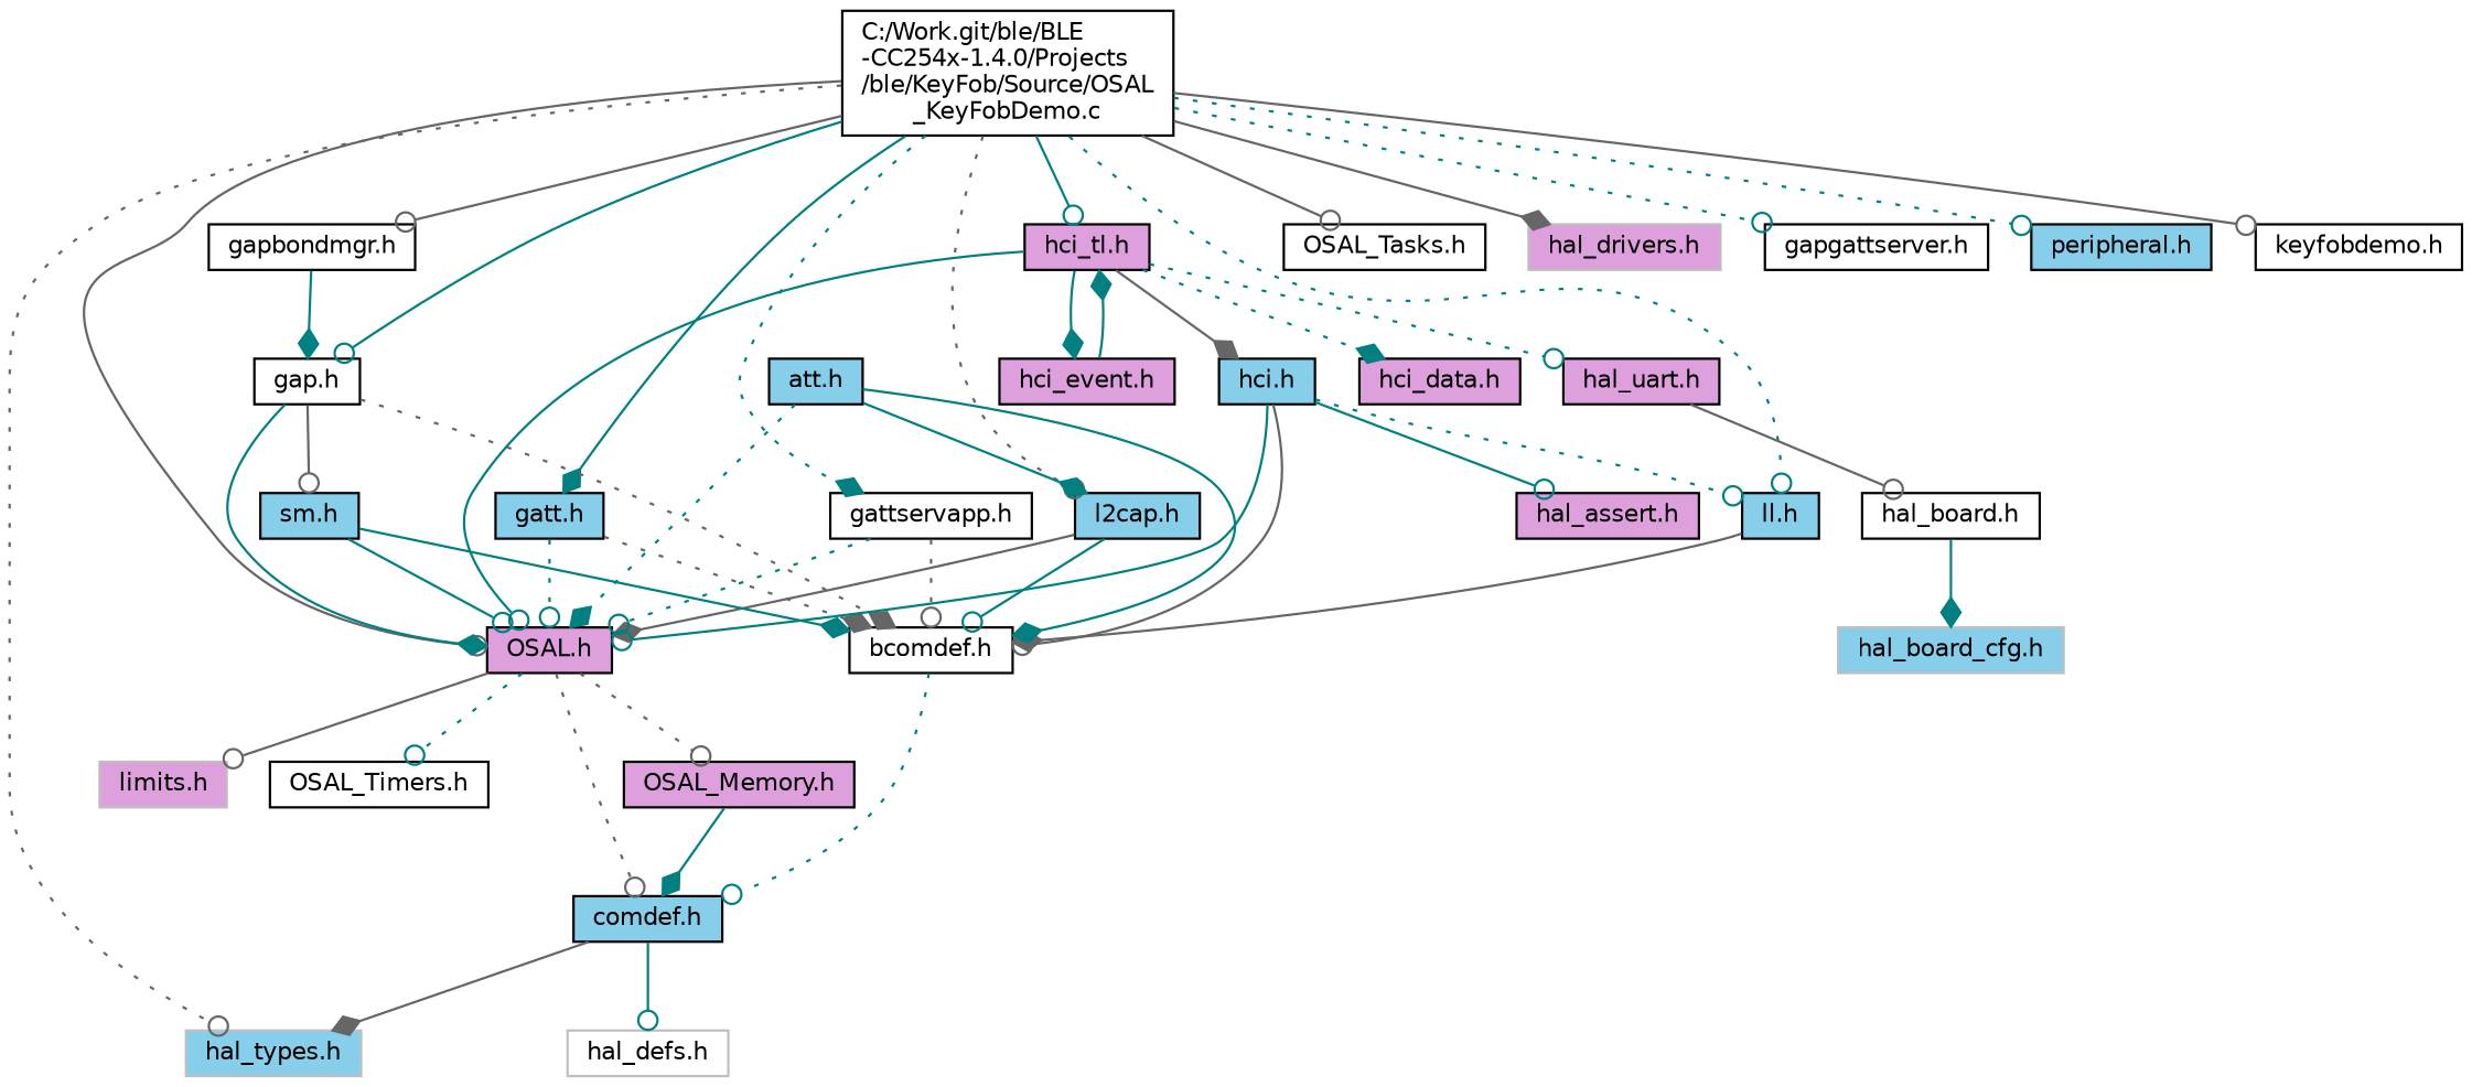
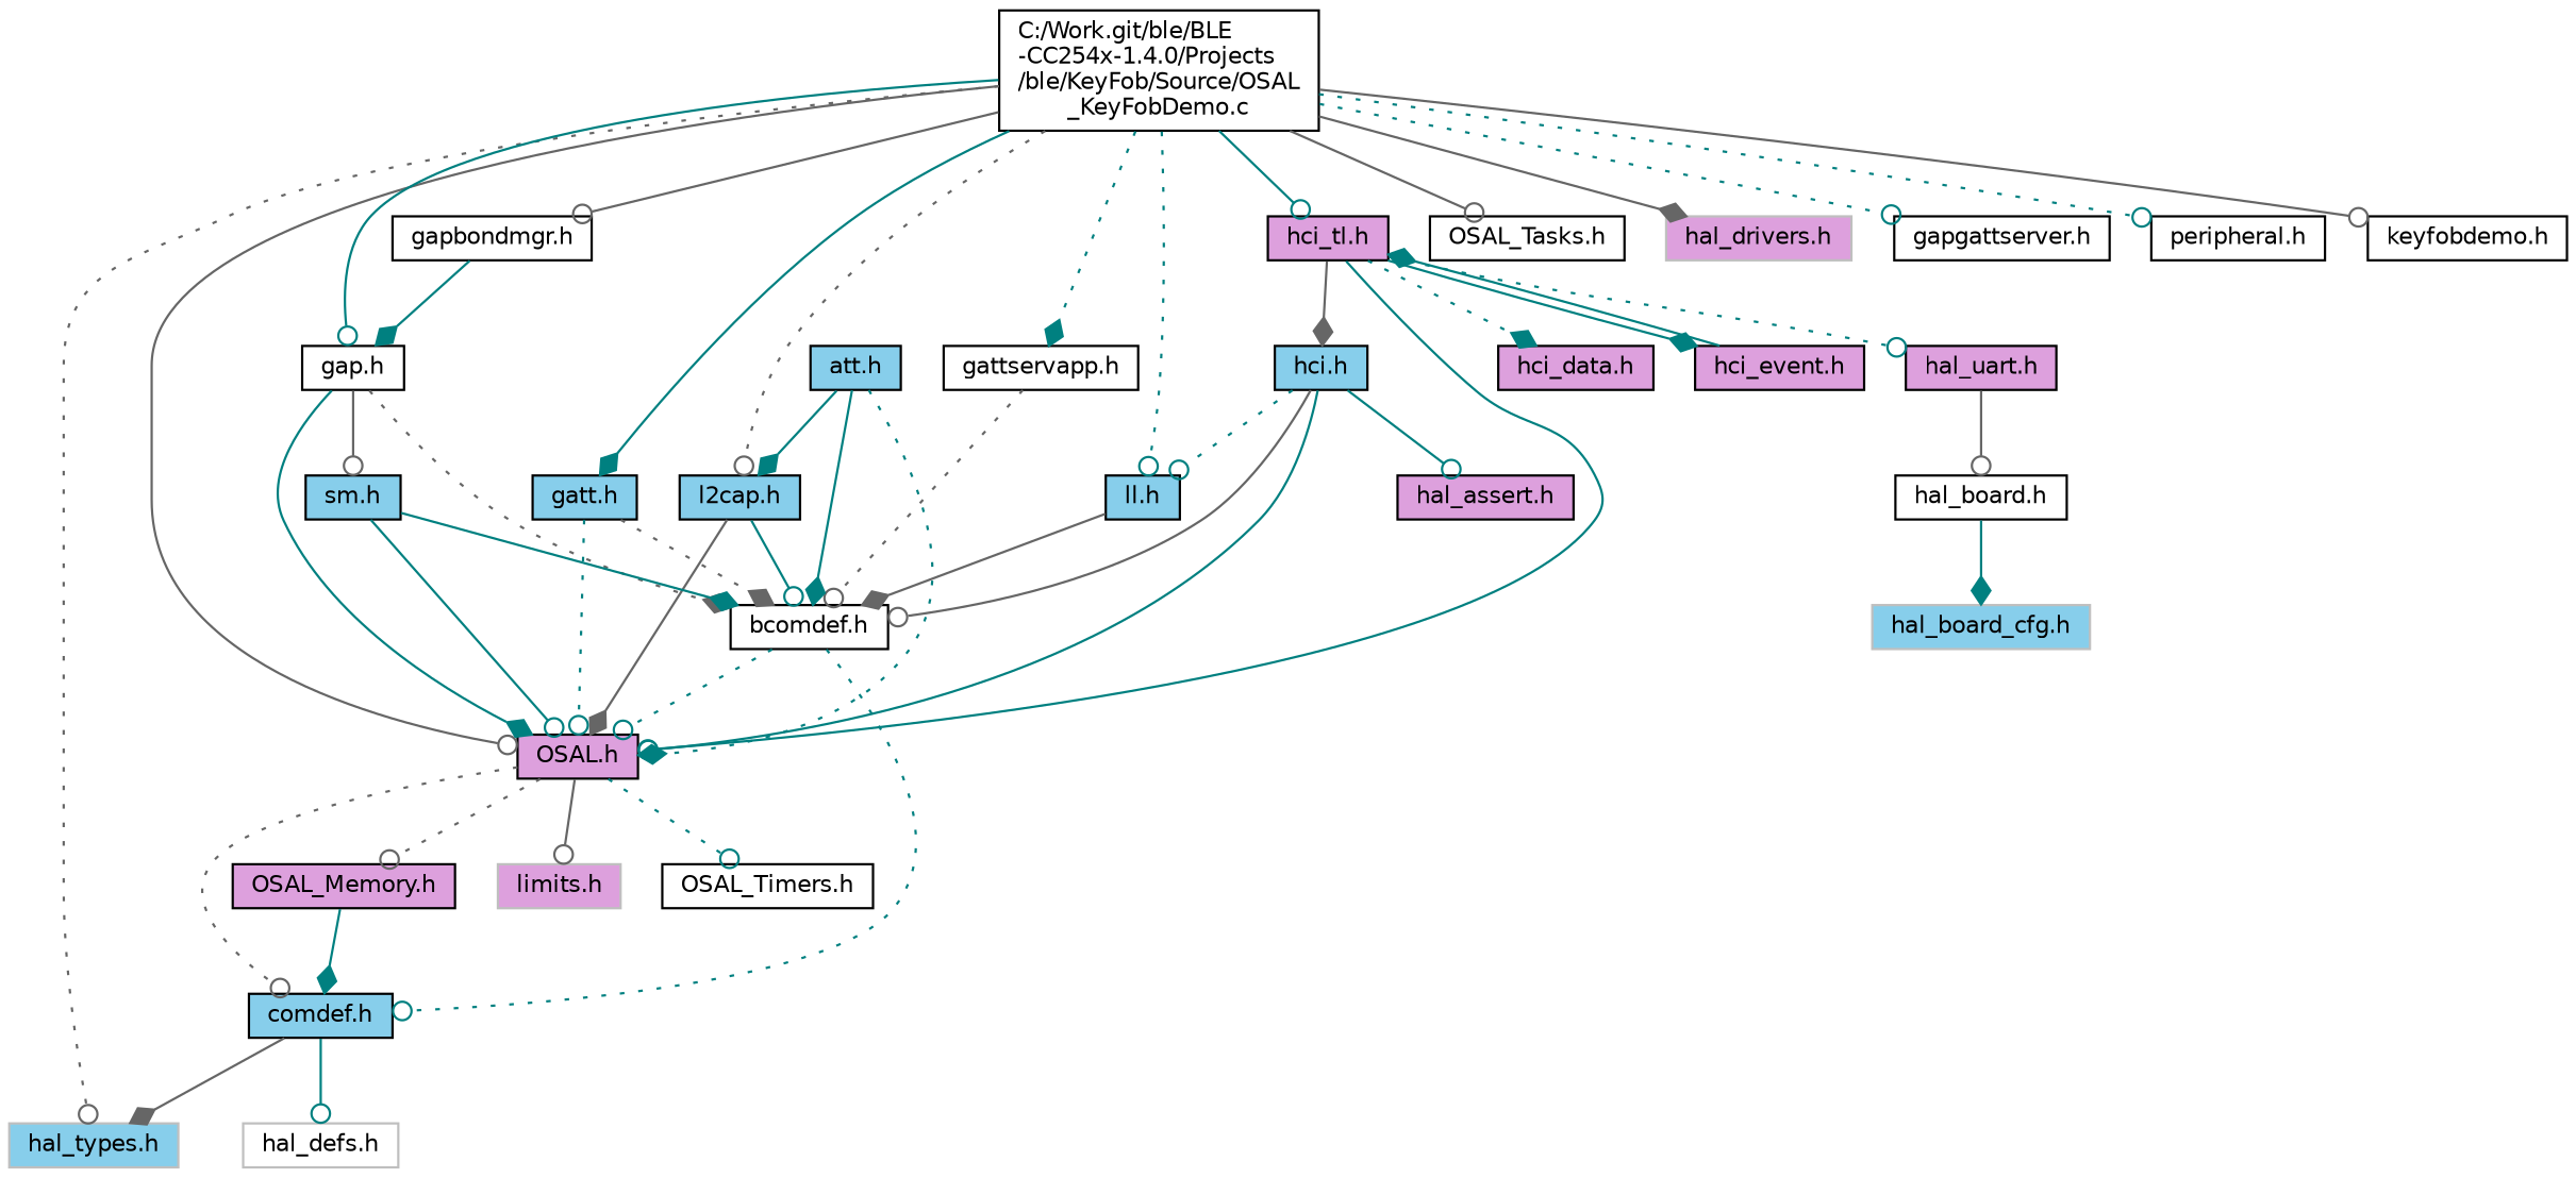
  digraph {
    node [color=black fillcolor=white fontname=Helvetica fontsize=10 shape=record style=filled]
    edge [arrowhead=odot color=teal fontname=Helvetica fontsize=10 labelfontname=Helvetica labelfontsize=10 style=solid]
    n1 [fontcolor=black height=0.2 label="C:/Work.git/ble/BLE\l-CC254x-1.4.0/Projects\l/ble/KeyFob/Source/OSAL\l_KeyFobDemo.c" width=0.4]
    n2 [color=grey75 fillcolor=skyblue height=0.2 label="hal_types.h" width=0.4]
    n3 [fillcolor=plum height=0.2 label="OSAL.h" width=0.4]
    n4 [height=0.2 label="OSAL_Tasks.h" width=0.4]
    n5 [color=grey75 fillcolor=plum height=0.2 label="hal_drivers.h" width=0.4]
    n6 [fillcolor=skyblue height=0.2 label="ll.h" width=0.4]
    n7 [fillcolor=plum height=0.2 label="hci_tl.h" width=0.4]
    n8 [fillcolor=skyblue height=0.2 label="l2cap.h" width=0.4]
    n9 [height=0.2 label="gap.h" width=0.4]
    n10 [height=0.2 label="gapgattserver.h" width=0.4]
    n11 [height=0.2 label="gapbondmgr.h" width=0.4]
    n12 [fillcolor=skyblue height=0.2 label="gatt.h" width=0.4]
    n13 [height=0.2 label="gattservapp.h" width=0.4]
-   n14 [fillcolor=skyblue height=0.2 label="peripheral.h" width=0.4]
+   n14 [height=0.2 label="peripheral.h" width=0.4]
    n15 [height=0.2 label="keyfobdemo.h" width=0.4]
    n16 [color=grey75 fillcolor=plum height=0.2 label="limits.h" width=0.4]
    n17 [fillcolor=skyblue height=0.2 label="comdef.h" width=0.4]
    n18 [fillcolor=plum height=0.2 label="OSAL_Memory.h" width=0.4]
    n19 [height=0.2 label="OSAL_Timers.h" width=0.4]
    n20 [height=0.2 label="bcomdef.h" width=0.4]
    n21 [fillcolor=skyblue height=0.2 label="hci.h" width=0.4]
    n22 [fillcolor=plum height=0.2 label="hal_uart.h" width=0.4]
    n23 [fillcolor=plum height=0.2 label="hci_data.h" width=0.4]
    n24 [fillcolor=plum height=0.2 label="hci_event.h" width=0.4]
    n25 [fillcolor=skyblue height=0.2 label="sm.h" width=0.4]
    n26 [color=grey75 height=0.2 label="hal_defs.h" width=0.4]
    n27 [fillcolor=plum height=0.2 label="hal_assert.h" width=0.4]
    n28 [height=0.2 label="hal_board.h" width=0.4]
    n29 [color=grey75 fillcolor=skyblue height=0.2 label="hal_board_cfg.h" width=0.4]
    n30 [fillcolor=skyblue height=0.2 label="att.h" width=0.4]
    n1 -> n2 [color=gray40 style=dotted]
    n1 -> n3 [color=gray40]
    n1 -> n4 [color=gray40]
    n1 -> n5 [arrowhead=diamond color=gray40]
    n1 -> n6 [style=dotted]
    n1 -> n7
    n1 -> n8 [color=gray40 style=dotted]
    n1 -> n9
    n1 -> n10 [style=dotted]
    n1 -> n11 [color=gray40]
    n1 -> n12 [arrowhead=diamond]
    n1 -> n13 [arrowhead=diamond style=dotted]
    n1 -> n14 [style=dotted]
    n1 -> n15 [color=gray40]
    n3 -> n16 [color=gray40]
    n3 -> n17 [color=gray40 style=dotted]
    n3 -> n18 [color=gray40 style=dotted]
    n3 -> n19 [style=dotted]
    n6 -> n20 [arrowhead=diamond color=gray40]
    n7 -> n3
    n7 -> n21 [arrowhead=diamond color=gray40]
    n7 -> n22 [style=dotted]
    n7 -> n23 [arrowhead=diamond style=dotted]
    n7 -> n24 [arrowhead=diamond]
    n8 -> n3 [arrowhead=diamond color=gray40]
    n8 -> n20
    n9 -> n3 [arrowhead=diamond]
    n9 -> n20 [arrowhead=diamond color=gray40 style=dotted]
    n9 -> n25 [color=gray40]
    n11 -> n9 [arrowhead=diamond]
    n12 -> n3 [style=dotted]
    n12 -> n20 [arrowhead=diamond color=gray40 style=dotted]
-   n13 -> n3 [style=dotted]
+   n20 -> n3 [style=dotted]
    n13 -> n20 [color=gray40 style=dotted]
    n17 -> n2 [arrowhead=diamond color=gray40]
    n17 -> n26
    n18 -> n17 [arrowhead=diamond]
    n20 -> n17 [style=dotted]
    n21 -> n3
    n21 -> n6 [style=dotted]
    n21 -> n20 [color=gray40]
    n21 -> n27
    n22 -> n28 [color=gray40]
    n24 -> n7 [arrowhead=diamond]
    n25 -> n3
    n25 -> n20 [arrowhead=diamond]
    n28 -> n29 [arrowhead=diamond]
    n30 -> n3 [arrowhead=diamond style=dotted]
    n30 -> n8 [arrowhead=diamond]
    n30 -> n20 [arrowhead=diamond]
  }
